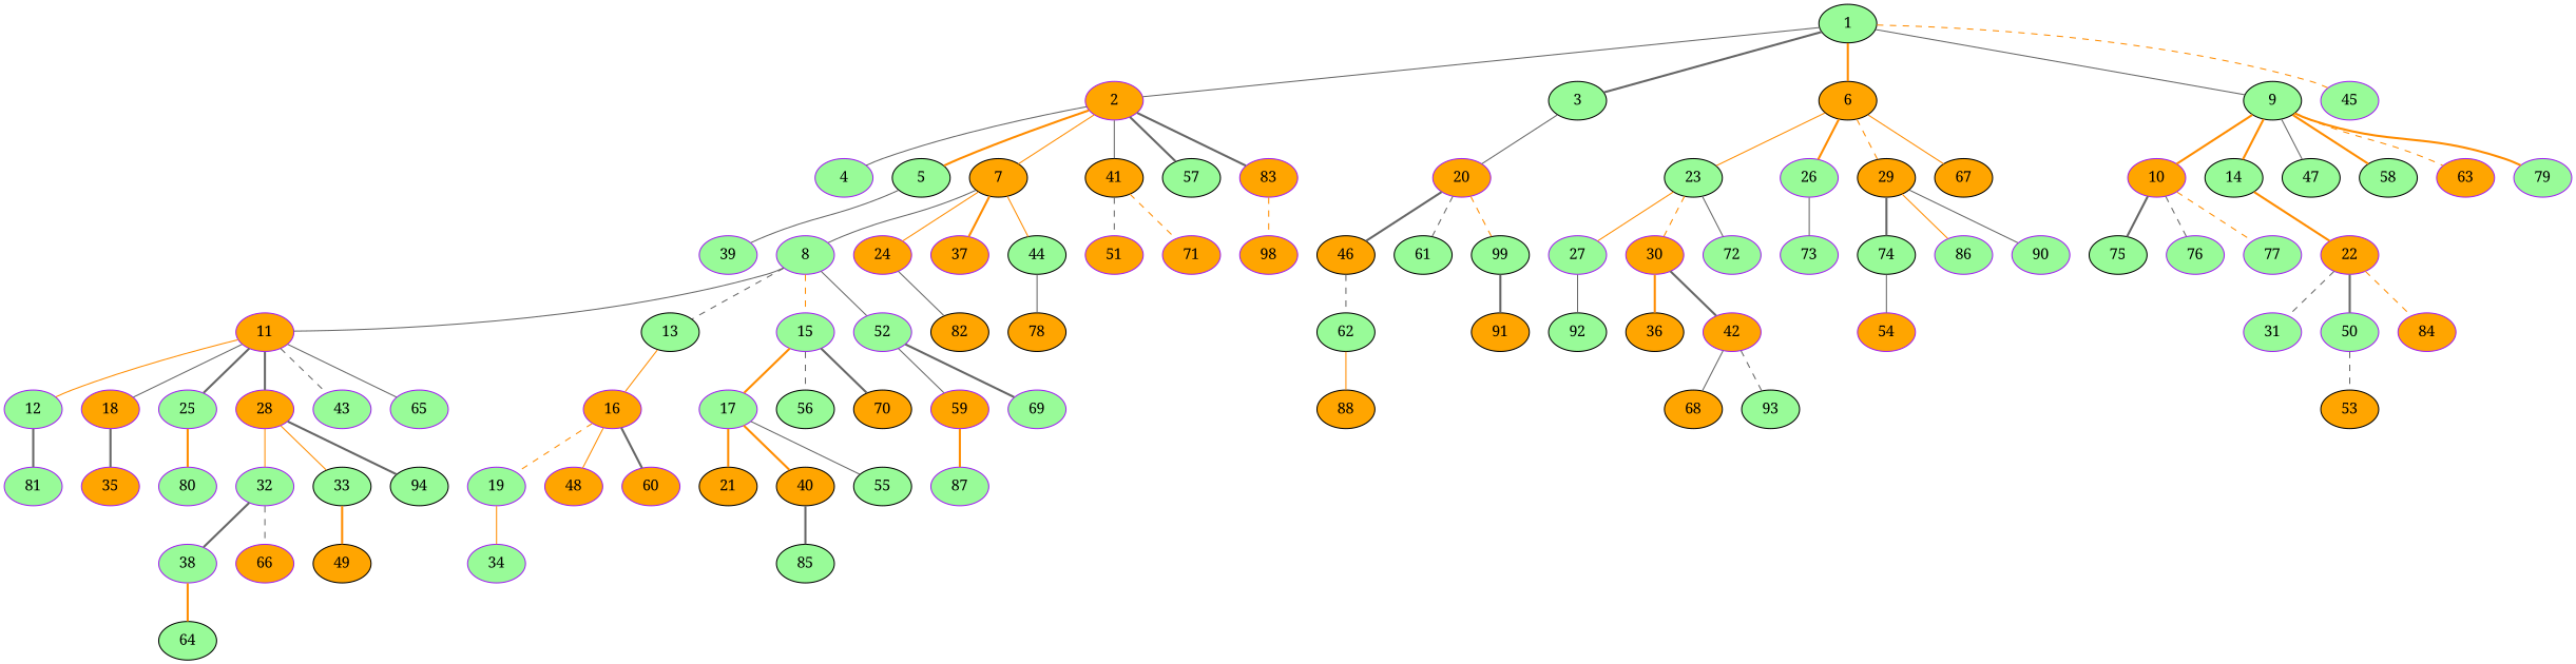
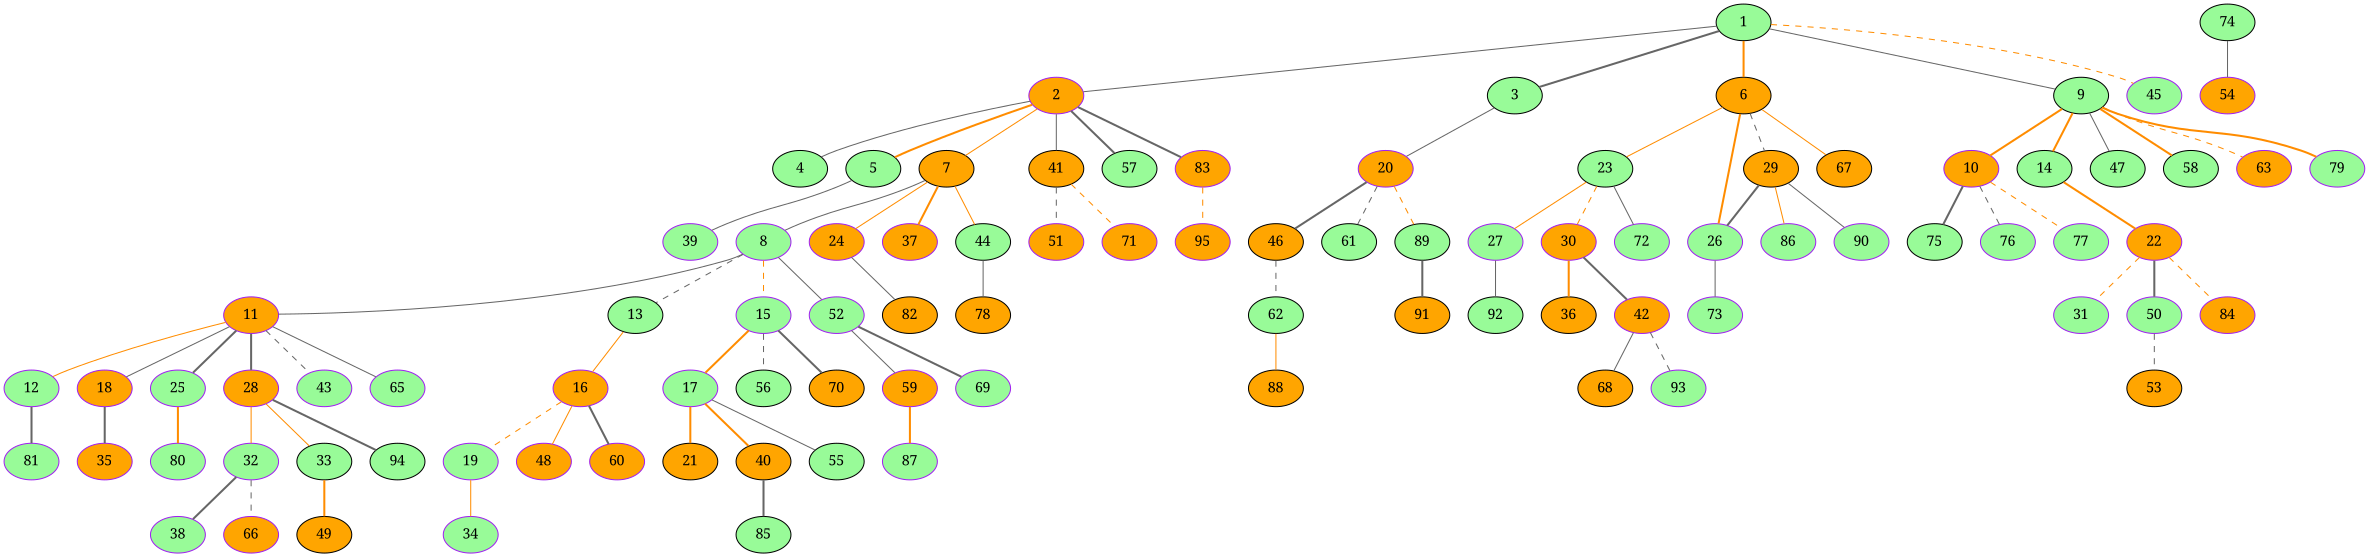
  graph {
    fontname="Noto Serif"
    node [color=purple fillcolor=palegreen fontname="Noto Serif" style=filled]
    edge [color=gray40 fontname="Noto Serif" style=solid]
    1 [color=black]
    2 [fillcolor=orange]
    3 [color=black]
    6 [color=black fillcolor=orange]
    9 [color=black]
    45
-   4
+   4 [color=black]
    5 [color=black]
    7 [color=black fillcolor=orange]
    41 [color=black fillcolor=orange]
    57 [color=black]
    83 [fillcolor=orange]
    20 [fillcolor=orange]
    23 [color=black]
    26
    29 [color=black fillcolor=orange]
    67 [color=black fillcolor=orange]
    10 [fillcolor=orange]
    14 [color=black]
    47 [color=black]
    58 [color=black]
    63 [fillcolor=orange]
    79
    39
    8
    24 [fillcolor=orange]
    37 [fillcolor=orange]
    44 [color=black]
    51 [fillcolor=orange]
    71 [fillcolor=orange]
-   95 [fillcolor=orange label=98]
+   95 [fillcolor=orange]
    46 [color=black fillcolor=orange]
    61 [color=black]
-   89 [color=black label=99]
+   89 [color=black]
    27
    30 [fillcolor=orange]
    72
    73
    74 [color=black]
    86
    90
    11 [fillcolor=orange]
    13 [color=black]
    15
    52
    82 [color=black fillcolor=orange]
    78 [color=black fillcolor=orange]
    12
    18 [fillcolor=orange]
    25
    28 [fillcolor=orange]
    43
    65
    16 [fillcolor=orange]
    17
    56 [color=black]
    70 [color=black fillcolor=orange]
    59 [fillcolor=orange]
    69
    75 [color=black]
    76
    77
    22 [fillcolor=orange]
    81
    35 [fillcolor=orange]
    80
    32
    33 [color=black]
    94 [color=black]
    19
    48 [fillcolor=orange]
    60 [fillcolor=orange]
    31
    50
    84 [fillcolor=orange]
    21 [color=black fillcolor=orange]
    40 [color=black fillcolor=orange]
    55 [color=black]
    34
    85 [color=black]
    62 [color=black]
    91 [color=black fillcolor=orange]
    53 [color=black fillcolor=orange]
    92 [color=black]
    36 [color=black fillcolor=orange]
    42 [fillcolor=orange]
    38
    66 [fillcolor=orange]
    49 [color=black fillcolor=orange]
    54 [fillcolor=orange]
    68 [color=black fillcolor=orange]
-   93 [color=black]
-   64 [color=black]
+   93
    88 [color=black fillcolor=orange]
    87
    1 -- 2
    1 -- 3 [style=bold]
    1 -- 6 [color=darkorange style=bold]
    1 -- 9
    1 -- 45 [color=darkorange style=dashed]
    2 -- 4
    2 -- 5 [color=darkorange style=bold]
    2 -- 7 [color=darkorange]
    2 -- 41
    2 -- 57 [style=bold]
    2 -- 83 [style=bold]
    3 -- 20
    6 -- 23 [color=darkorange]
    6 -- 26 [color=darkorange style=bold]
-   6 -- 29 [color=darkorange style=dashed]
+   6 -- 29 [style=dashed]
    6 -- 67 [color=darkorange]
    9 -- 10 [color=darkorange style=bold]
    9 -- 14 [color=darkorange style=bold]
    9 -- 47
    9 -- 58 [color=darkorange style=bold]
    9 -- 63 [color=darkorange style=dashed]
    9 -- 79 [color=darkorange style=bold]
    5 -- 39
    7 -- 8
    7 -- 24 [color=darkorange]
    7 -- 37 [color=darkorange style=bold]
    7 -- 44 [color=darkorange]
    41 -- 51 [style=dashed]
    41 -- 71 [color=darkorange style=dashed]
    83 -- 95 [color=darkorange style=dashed]
    20 -- 46 [style=bold]
    20 -- 61 [style=dashed]
    20 -- 89 [color=darkorange style=dashed]
    23 -- 27 [color=darkorange]
    23 -- 30 [color=darkorange style=dashed]
    23 -- 72
    26 -- 73
-   29 -- 74 [style=bold]
+   29 -- 26 [style=bold]
    29 -- 86 [color=darkorange]
    29 -- 90
    10 -- 75 [style=bold]
    10 -- 76 [style=dashed]
    10 -- 77 [color=darkorange style=dashed]
    14 -- 22 [color=darkorange style=bold]
    8 -- 11
    8 -- 13 [style=dashed]
    8 -- 15 [color=darkorange style=dashed]
    8 -- 52
    24 -- 82
    44 -- 78
    46 -- 62 [style=dashed]
    89 -- 91 [style=bold]
    27 -- 92
    30 -- 36 [color=darkorange style=bold]
    30 -- 42 [style=bold]
    74 -- 54
    11 -- 12 [color=darkorange]
    11 -- 18
    11 -- 25 [style=bold]
    11 -- 28 [style=bold]
    11 -- 43 [style=dashed]
    11 -- 65
    13 -- 16 [color=darkorange]
    15 -- 17 [color=darkorange style=bold]
    15 -- 56 [style=dashed]
    15 -- 70 [style=bold]
    52 -- 59
    52 -- 69 [style=bold]
    12 -- 81 [style=bold]
    18 -- 35 [style=bold]
    25 -- 80 [color=darkorange style=bold]
    28 -- 32 [color=darkorange]
    28 -- 33 [color=darkorange]
    28 -- 94 [style=bold]
    16 -- 19 [color=darkorange style=dashed]
    16 -- 48 [color=darkorange]
    16 -- 60 [style=bold]
    17 -- 21 [color=darkorange style=bold]
    17 -- 40 [color=darkorange style=bold]
    17 -- 55
    59 -- 87 [color=darkorange style=bold]
-   22 -- 31 [style=dashed]
+   22 -- 31 [color=darkorange style=dashed]
    22 -- 50 [style=bold]
    22 -- 84 [color=darkorange style=dashed]
    32 -- 38 [style=bold]
    32 -- 66 [style=dashed]
    33 -- 49 [color=darkorange style=bold]
    19 -- 34 [color=darkorange]
    50 -- 53 [style=dashed]
    40 -- 85 [style=bold]
    62 -- 88 [color=darkorange]
    42 -- 68
    42 -- 93 [style=dashed]
-   38 -- 64 [color=darkorange style=bold]
  }
